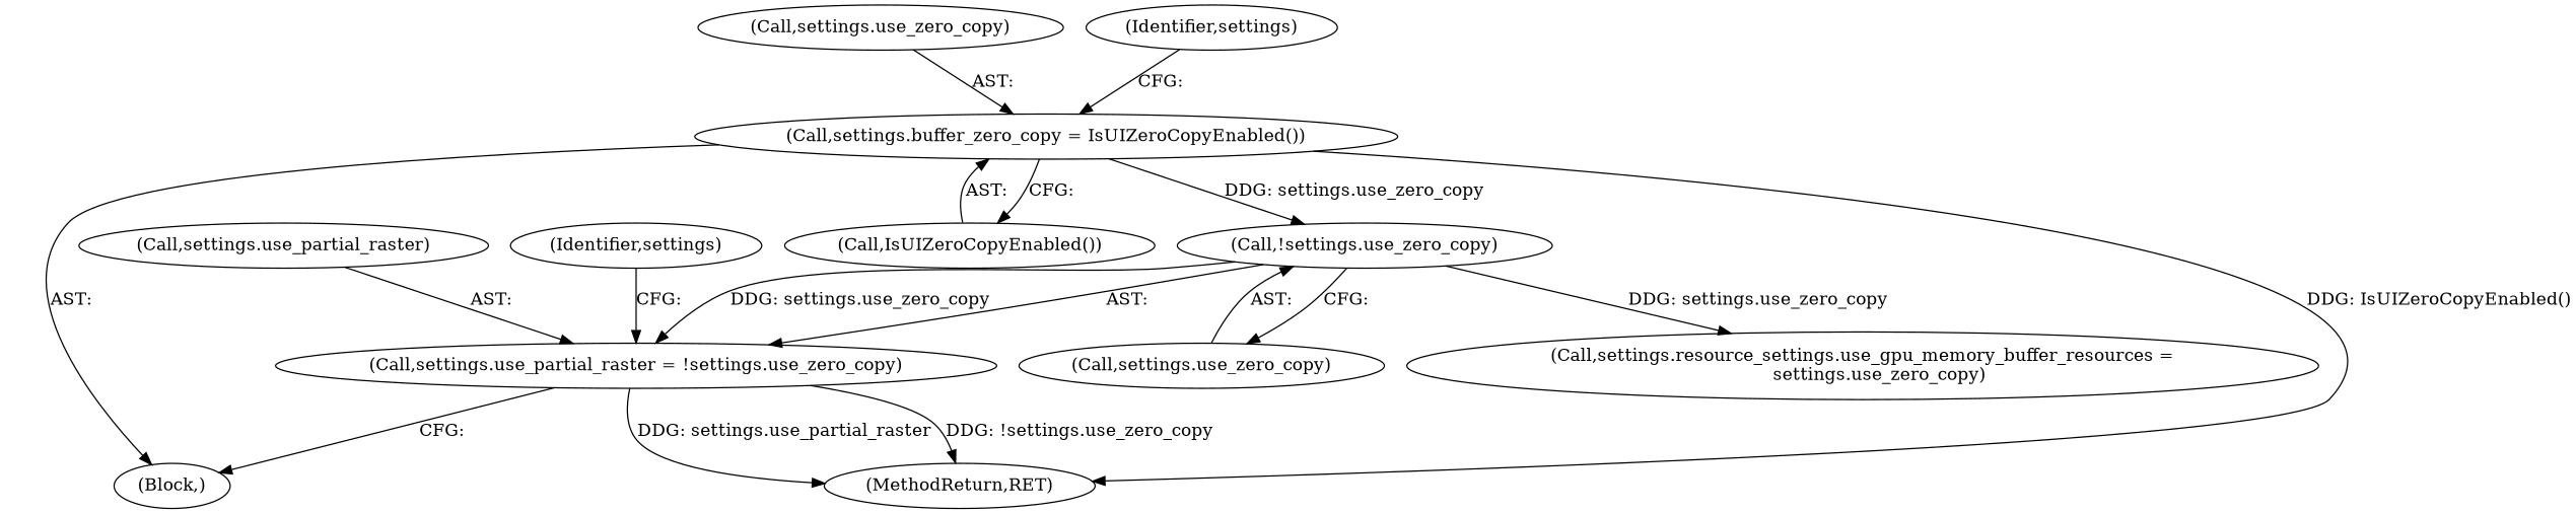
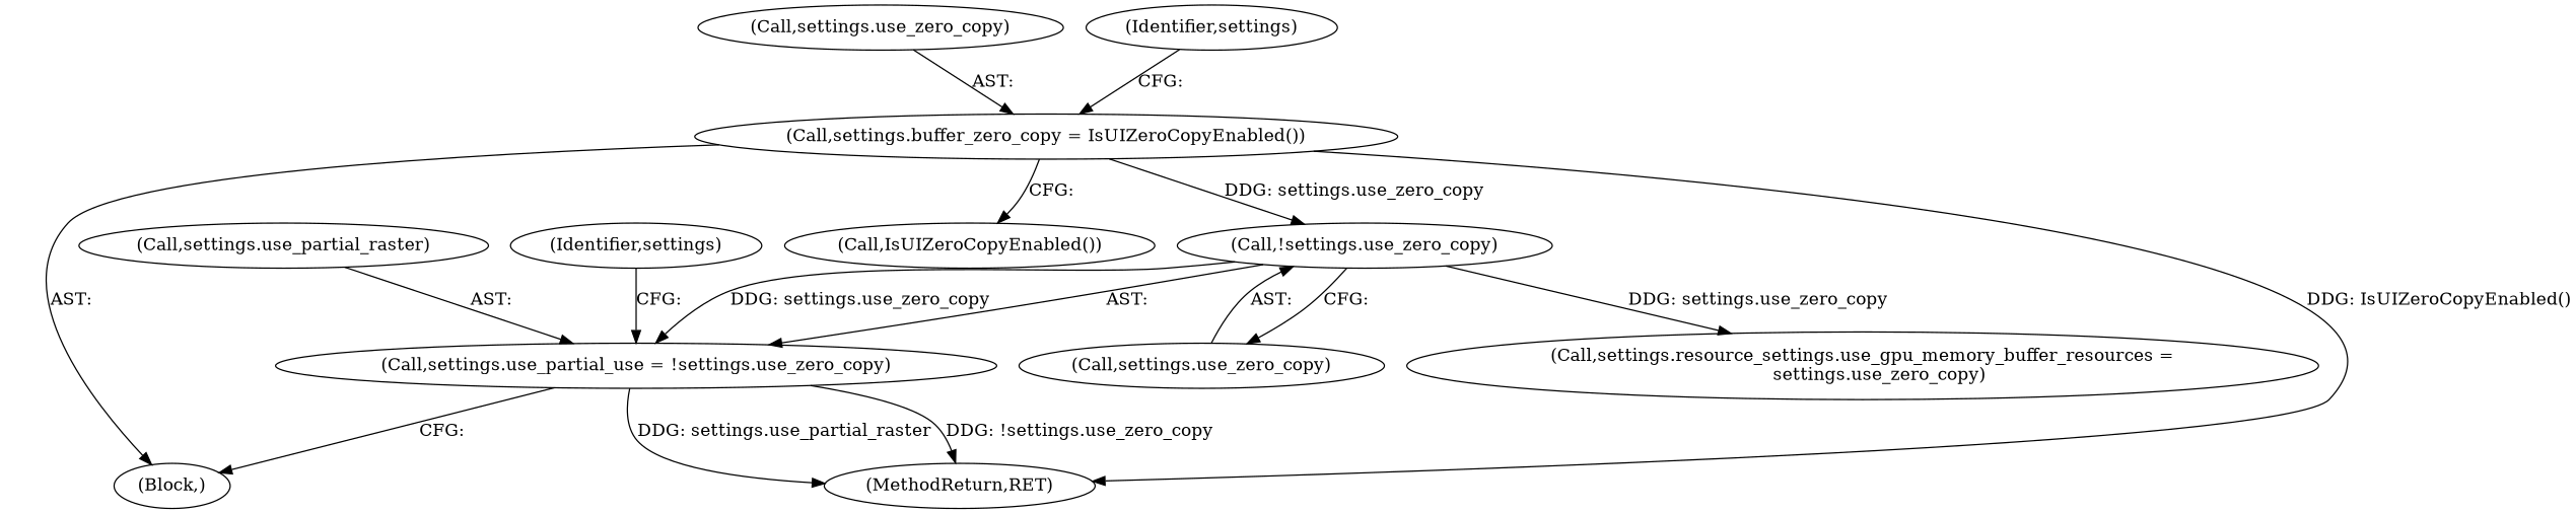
  digraph {
-   n1 [label="(Call,settings.use_partial_raster = !settings.use_zero_copy)"]
+   n1 [label="(Call,settings.use_partial_use = !settings.use_zero_copy)"]
    n2 [label="(Block,)"]
    n3 [label="(MethodReturn,RET)"]
    n4 [label="(Call,!settings.use_zero_copy)"]
    n5 [label="(Call,settings.resource_settings.use_gpu_memory_buffer_resources =\n      settings.use_zero_copy)"]
    n6 [label="(Call,settings.use_zero_copy)"]
    n7 [label="(Call,settings.buffer_zero_copy = IsUIZeroCopyEnabled())"]
    n8 [label="(Call,IsUIZeroCopyEnabled())"]
    n9 [label="(Call,settings.use_zero_copy)"]
    n10 [label="(Call,settings.use_partial_raster)"]
    n11 [label="(Identifier,settings)"]
    n12 [label="(Identifier,settings)"]
    n1 -> n2 [label="CFG: "]
    n1 -> n3 [label="DDG: settings.use_partial_raster"]
    n1 -> n3 [label="DDG: !settings.use_zero_copy"]
    n4 -> n1 [label="AST: "]
    n4 -> n1 [label="DDG: settings.use_zero_copy"]
    n4 -> n5 [label="DDG: settings.use_zero_copy"]
    n4 -> n6 [label="CFG: "]
    n6 -> n4 [label="AST: "]
    n7 -> n2 [label="AST: "]
    n7 -> n3 [label="DDG: IsUIZeroCopyEnabled()"]
    n7 -> n4 [label="DDG: settings.use_zero_copy"]
    n7 -> n8 [label="CFG: "]
-   n8 -> n7 [label="AST: "]
    n9 -> n7 [label="AST: "]
    n10 -> n1 [label="AST: "]
    n11 -> n7 [label="CFG: "]
    n12 -> n1 [label="CFG: "]
  }
